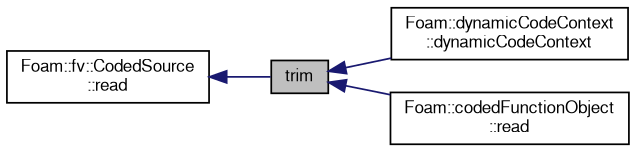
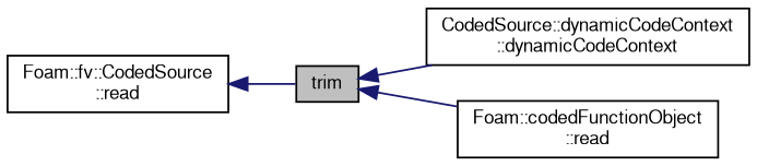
  digraph {
    rankdir=LR
    node [color=black fontname=FreeSans fontsize=10 shape=record]
    edge [color=midnightblue dir=back fontname=FreeSans fontsize=10 labelfontname=FreeSans labelfontsize=10 style=solid]
    n1 [fillcolor=grey75 fontcolor=black height=0.2 label=trim style=filled width=0.4]
-   n2 [height=0.2 label="Foam::dynamicCodeContext\l::dynamicCodeContext" width=0.4]
+   n2 [height=0.2 label="CodedSource::dynamicCodeContext\l::dynamicCodeContext" width=0.4]
    n3 [height=0.2 label="Foam::codedFunctionObject\l::read" width=0.4]
    n4 [height=0.2 label="Foam::fv::CodedSource\l::read" width=0.4]
    n1 -> n2
    n1 -> n3
    n4 -> n1
  }
